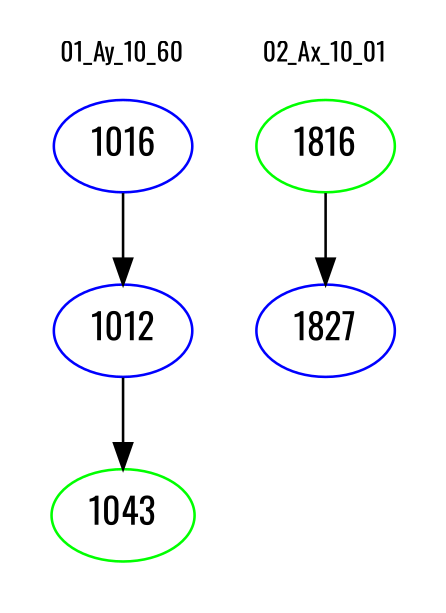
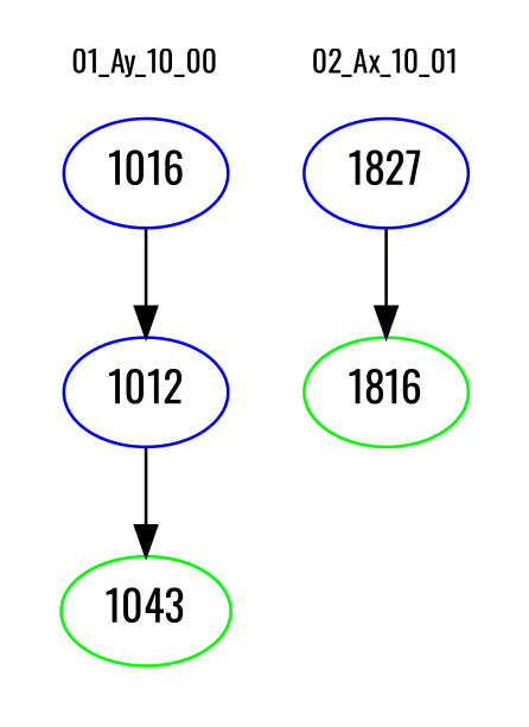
  digraph {
    fontname=Oswald
    node [color=blue fontname=Oswald]
    edge [color=black fontname=Oswald]
    n1 [label=1016]
    n2 [label=1012]
    n3 [color=green label=1043]
    n4 [label=1827]
    n5 [color=green label=1816]
    subgraph cluster_1 {
      color=white
      fontsize=10
-     label="01_Ay_10_60"
+     label="01_Ay_10_00"
      n1
      n2
      n3
    }
    subgraph cluster_2 {
      color=white
      fontsize=10
      label="02_Ax_10_01"
      n4
      n5
    }
    n1 -> n2
    n2 -> n3
-   n5 -> n4
+   n4 -> n5
  }
